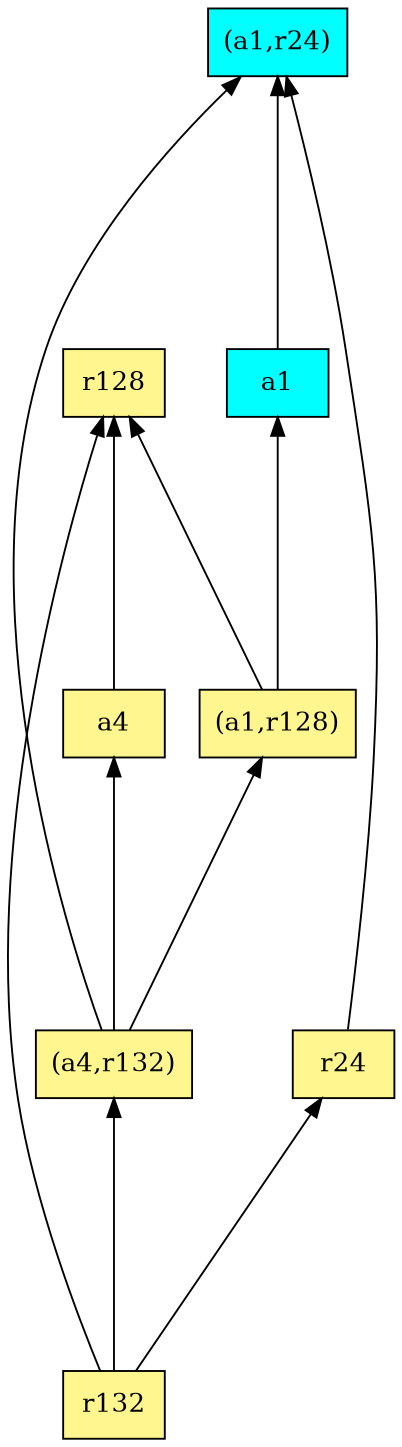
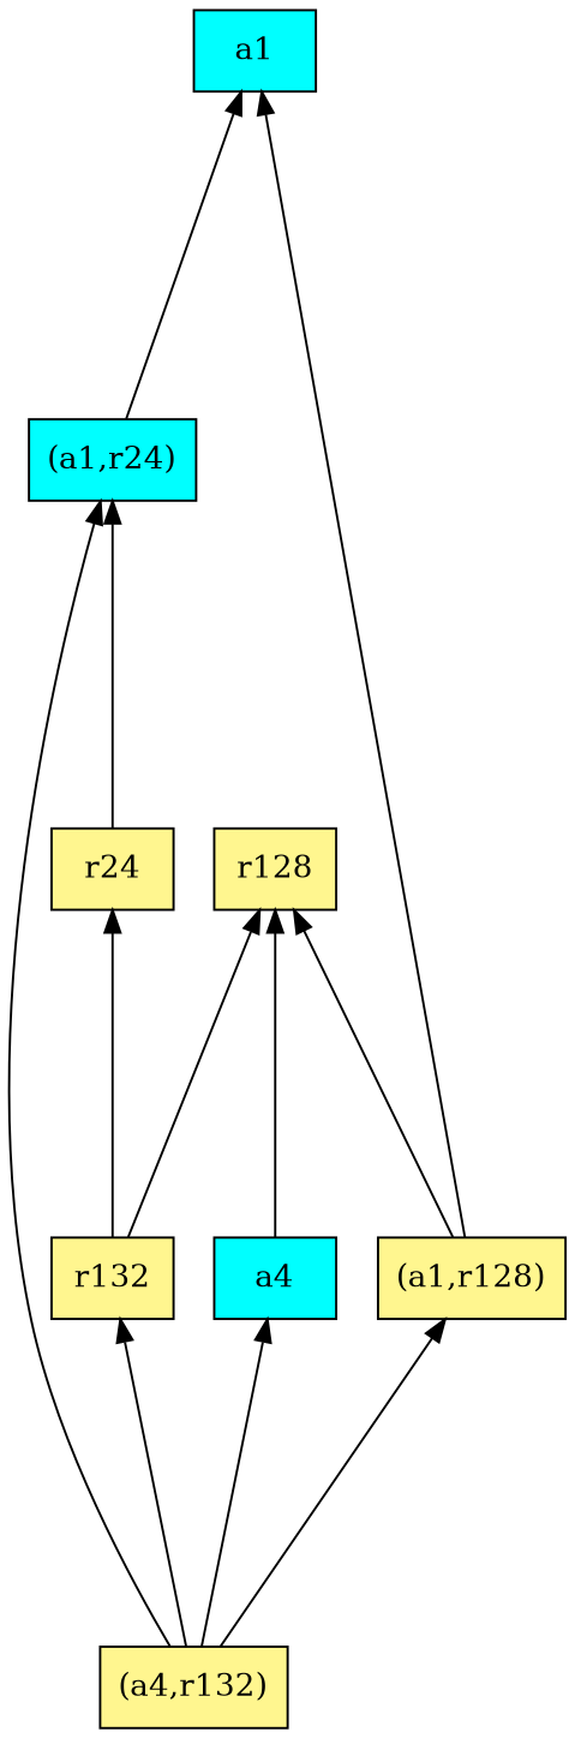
  digraph {
    rankdir=BT
    ranksep=2.0
    node [fillcolor=khaki1 shape=record style=filled]
    n1 [fillcolor=cyan label="{a1}"]
    n2 [label="{(a4,r132)}"]
    n3 [fillcolor=cyan label="{(a1,r24)}"]
-   n4 [label="{a4}"]
+   n4 [fillcolor=cyan label="{a4}"]
    n5 [label="{r132}"]
    n6 [label="{(a1,r128)}"]
    n7 [label="{r128}"]
    n8 [label="{r24}"]
    n2 -> n3
    n2 -> n4
-   n5 -> n2
+   n2 -> n5
    n2 -> n6
-   n1 -> n3
+   n3 -> n1
    n4 -> n7
    n5 -> n7
    n5 -> n8
    n6 -> n1
    n6 -> n7
    n8 -> n3
  }
